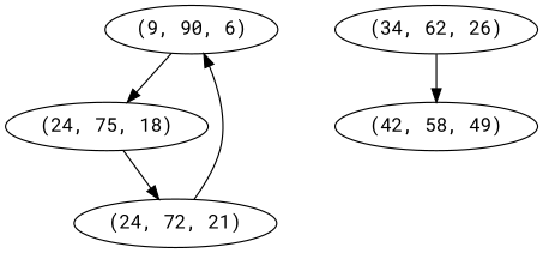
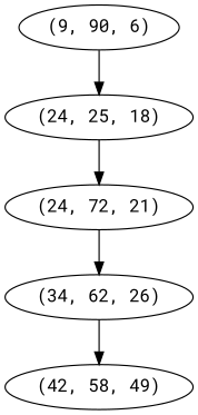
  digraph {
    fontname="Roboto Mono"
    node [fontname="Roboto Mono"]
    edge [fontname="Roboto Mono"]
    "(9, 90, 6)"
-   "(24, 75, 18)"
+   "(24, 75, 18)" [label="(24, 25, 18)"]
    n3 [label="(24, 72, 21)"]
    "(34, 62, 26)"
    n5 [label="(42, 58, 49)"]
    "(9, 90, 6)" -> "(24, 75, 18)"
    "(24, 75, 18)" -> n3
-   n3 -> "(9, 90, 6)"
+   n3 -> "(34, 62, 26)"
    "(34, 62, 26)" -> n5
  }
